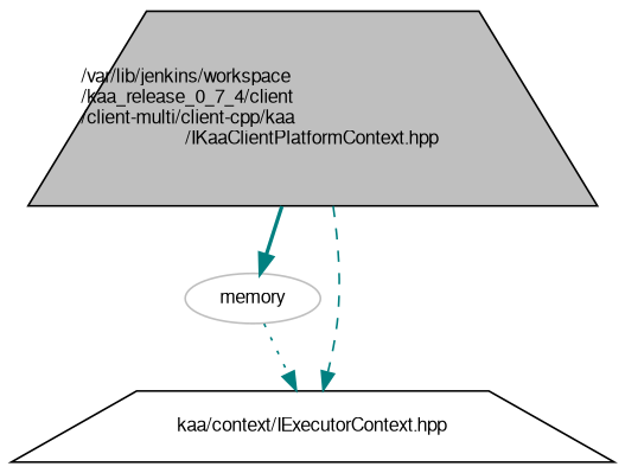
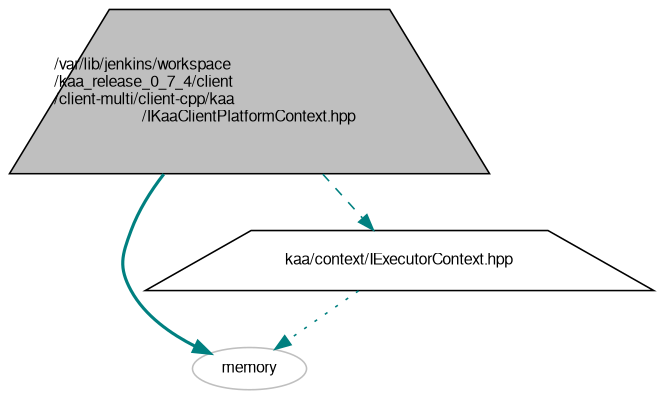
  digraph {
    node [color=black fontname=FreeSans fontsize=10 shape=trapezium]
    edge [color=teal fontname=FreeSans fontsize=10 labelfontname=FreeSans labelfontsize=10]
    n1 [fillcolor=grey75 fontcolor=black height=0.2 label="/var/lib/jenkins/workspace\l/kaa_release_0_7_4/client\l/client-multi/client-cpp/kaa\l/IKaaClientPlatformContext.hpp" style=filled width=0.4]
    n2 [color=grey75 height=0.2 label=memory shape=ellipse width=0.4]
    n3 [height=0.2 label="kaa/context/IExecutorContext.hpp" width=0.4]
    n1 -> n2 [style=bold]
    n1 -> n3 [style=dashed]
-   n2 -> n3 [style=dotted]
+   n3 -> n2 [style=dotted]
  }
